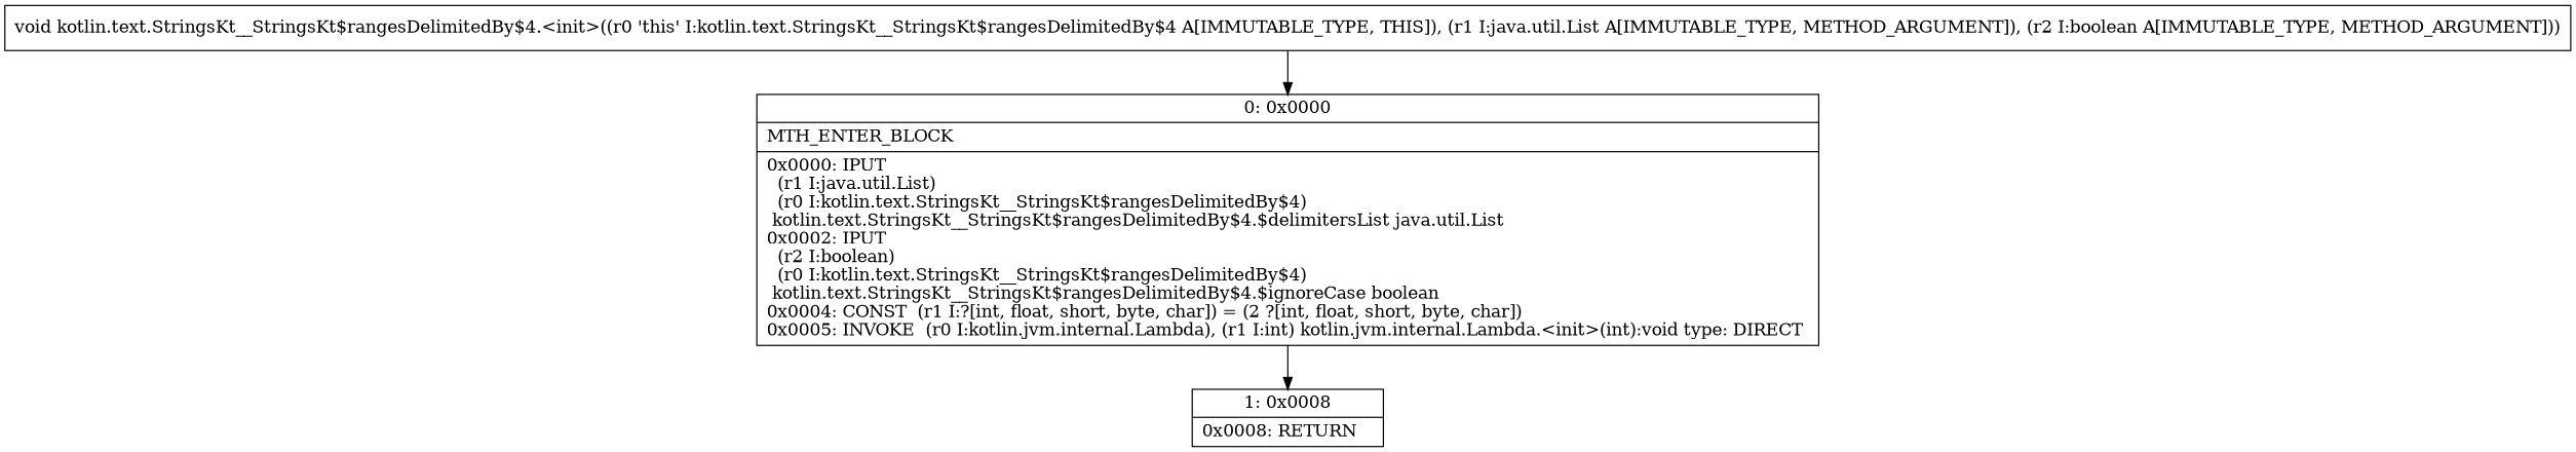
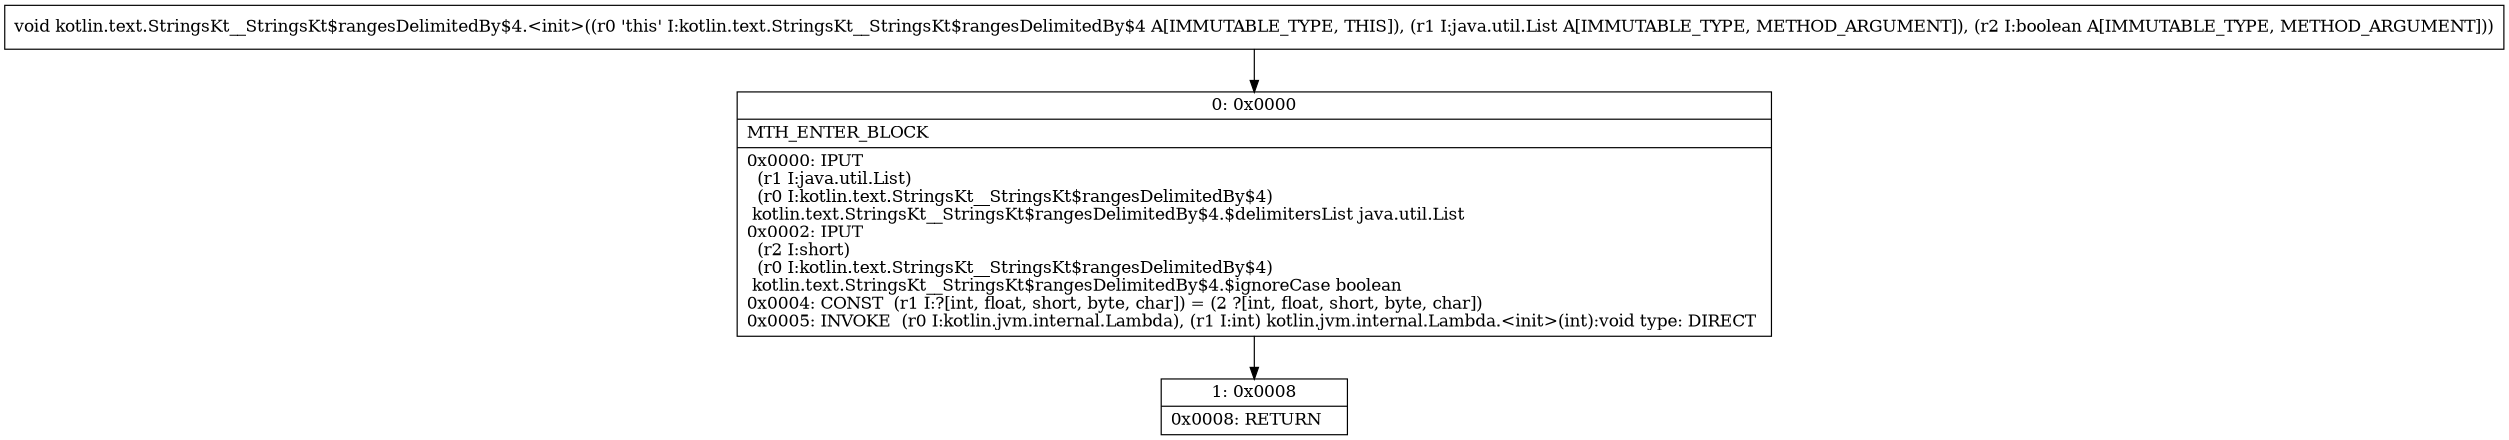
  digraph {
    node [shape=record]
-   n1 [label="{0\:\ 0x0000|MTH_ENTER_BLOCK\l|0x0000: IPUT  \l  (r1 I:java.util.List)\l  (r0 I:kotlin.text.StringsKt__StringsKt$rangesDelimitedBy$4)\l kotlin.text.StringsKt__StringsKt$rangesDelimitedBy$4.$delimitersList java.util.List \l0x0002: IPUT  \l  (r2 I:boolean)\l  (r0 I:kotlin.text.StringsKt__StringsKt$rangesDelimitedBy$4)\l kotlin.text.StringsKt__StringsKt$rangesDelimitedBy$4.$ignoreCase boolean \l0x0004: CONST  (r1 I:?[int, float, short, byte, char]) = (2 ?[int, float, short, byte, char]) \l0x0005: INVOKE  (r0 I:kotlin.jvm.internal.Lambda), (r1 I:int) kotlin.jvm.internal.Lambda.\<init\>(int):void type: DIRECT \l}"]
+   n1 [label="{0\:\ 0x0000|MTH_ENTER_BLOCK\l|0x0000: IPUT  \l  (r1 I:java.util.List)\l  (r0 I:kotlin.text.StringsKt__StringsKt$rangesDelimitedBy$4)\l kotlin.text.StringsKt__StringsKt$rangesDelimitedBy$4.$delimitersList java.util.List \l0x0002: IPUT  \l  (r2 I:short)\l  (r0 I:kotlin.text.StringsKt__StringsKt$rangesDelimitedBy$4)\l kotlin.text.StringsKt__StringsKt$rangesDelimitedBy$4.$ignoreCase boolean \l0x0004: CONST  (r1 I:?[int, float, short, byte, char]) = (2 ?[int, float, short, byte, char]) \l0x0005: INVOKE  (r0 I:kotlin.jvm.internal.Lambda), (r1 I:int) kotlin.jvm.internal.Lambda.\<init\>(int):void type: DIRECT \l}"]
    n2 [label="{1\:\ 0x0008|0x0008: RETURN   \l}"]
    n3 [label="{void kotlin.text.StringsKt__StringsKt$rangesDelimitedBy$4.\<init\>((r0 'this' I:kotlin.text.StringsKt__StringsKt$rangesDelimitedBy$4 A[IMMUTABLE_TYPE, THIS]), (r1 I:java.util.List A[IMMUTABLE_TYPE, METHOD_ARGUMENT]), (r2 I:boolean A[IMMUTABLE_TYPE, METHOD_ARGUMENT])) }"]
    n1 -> n2
    n3 -> n1
  }
